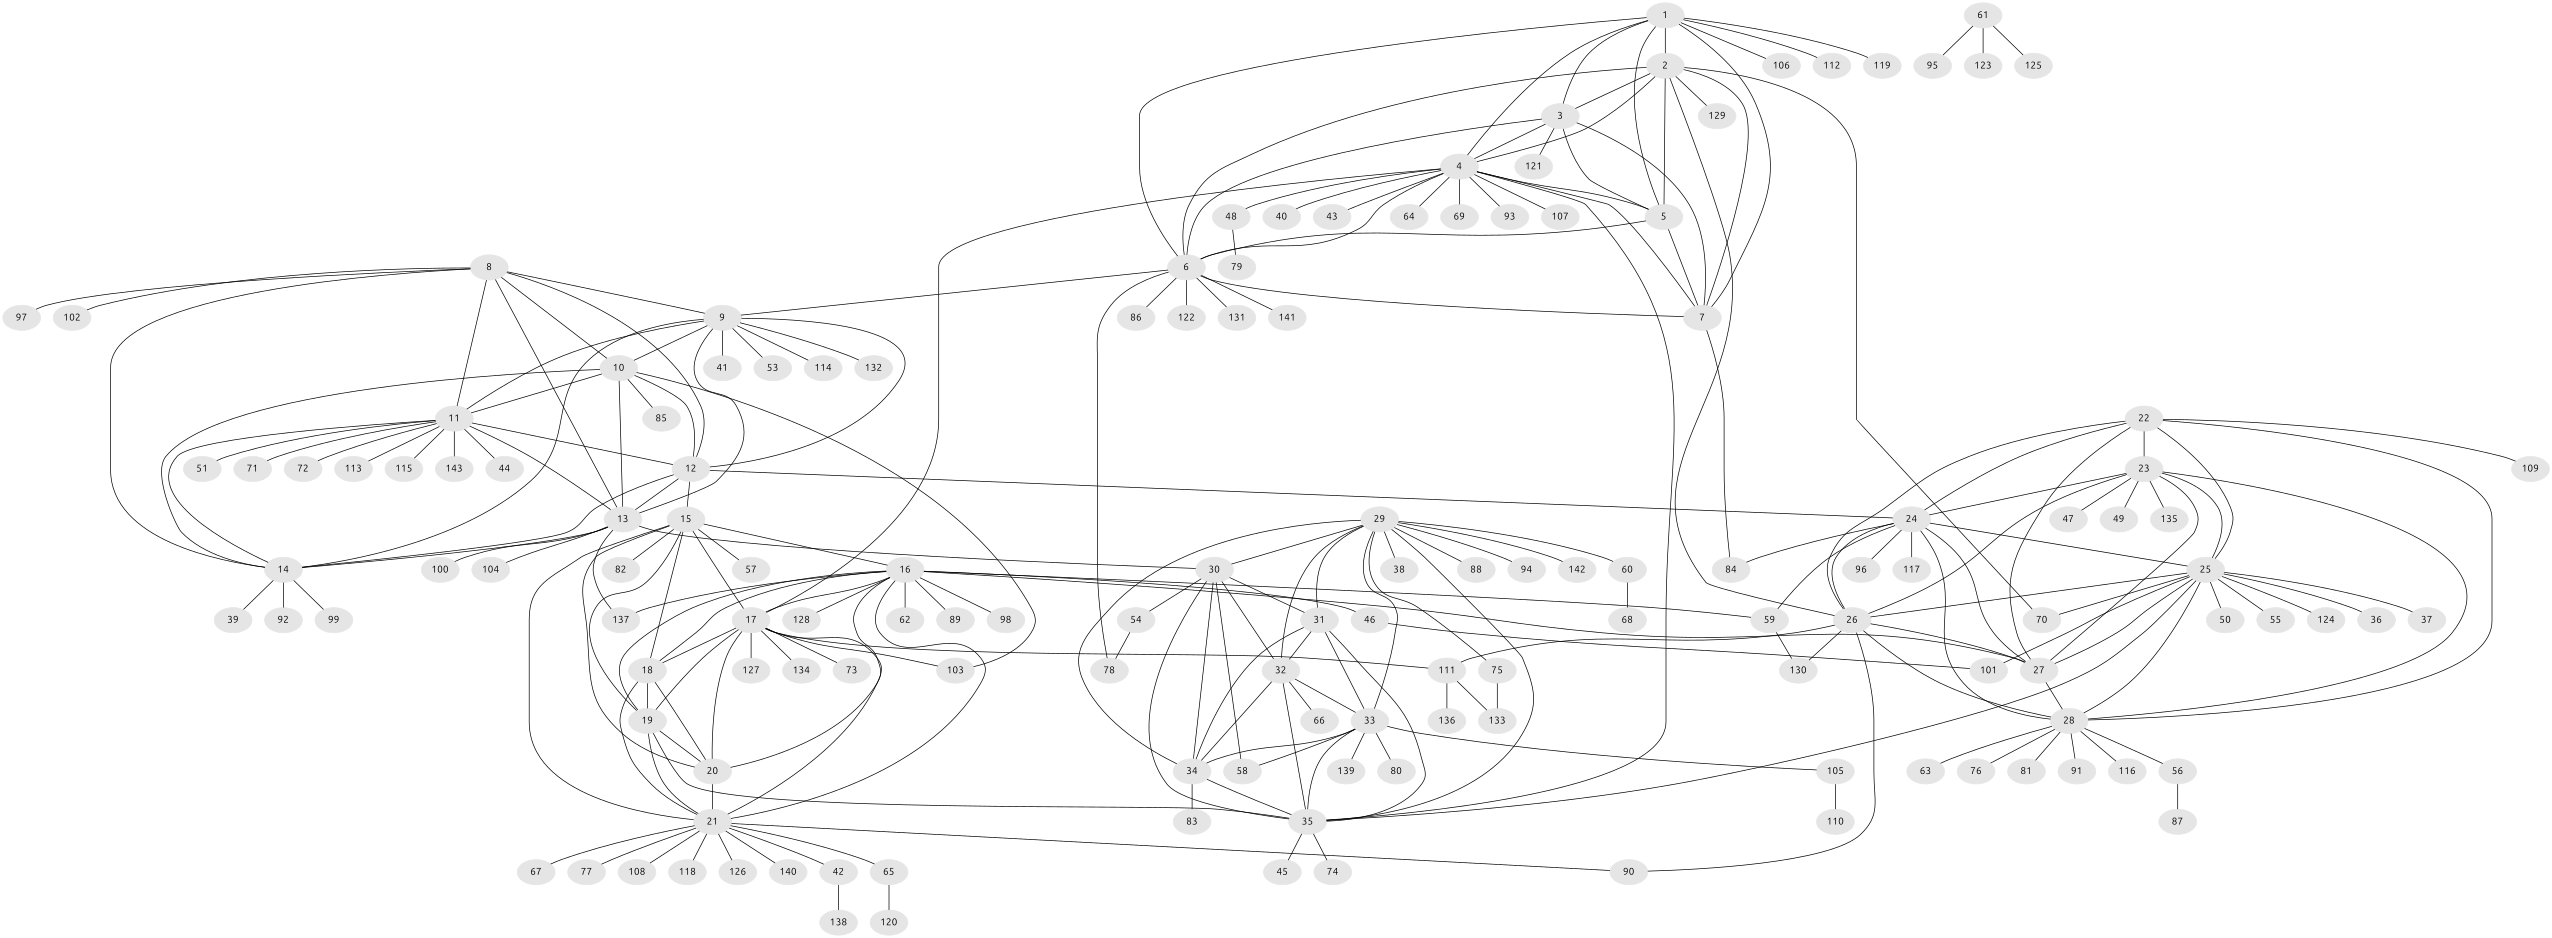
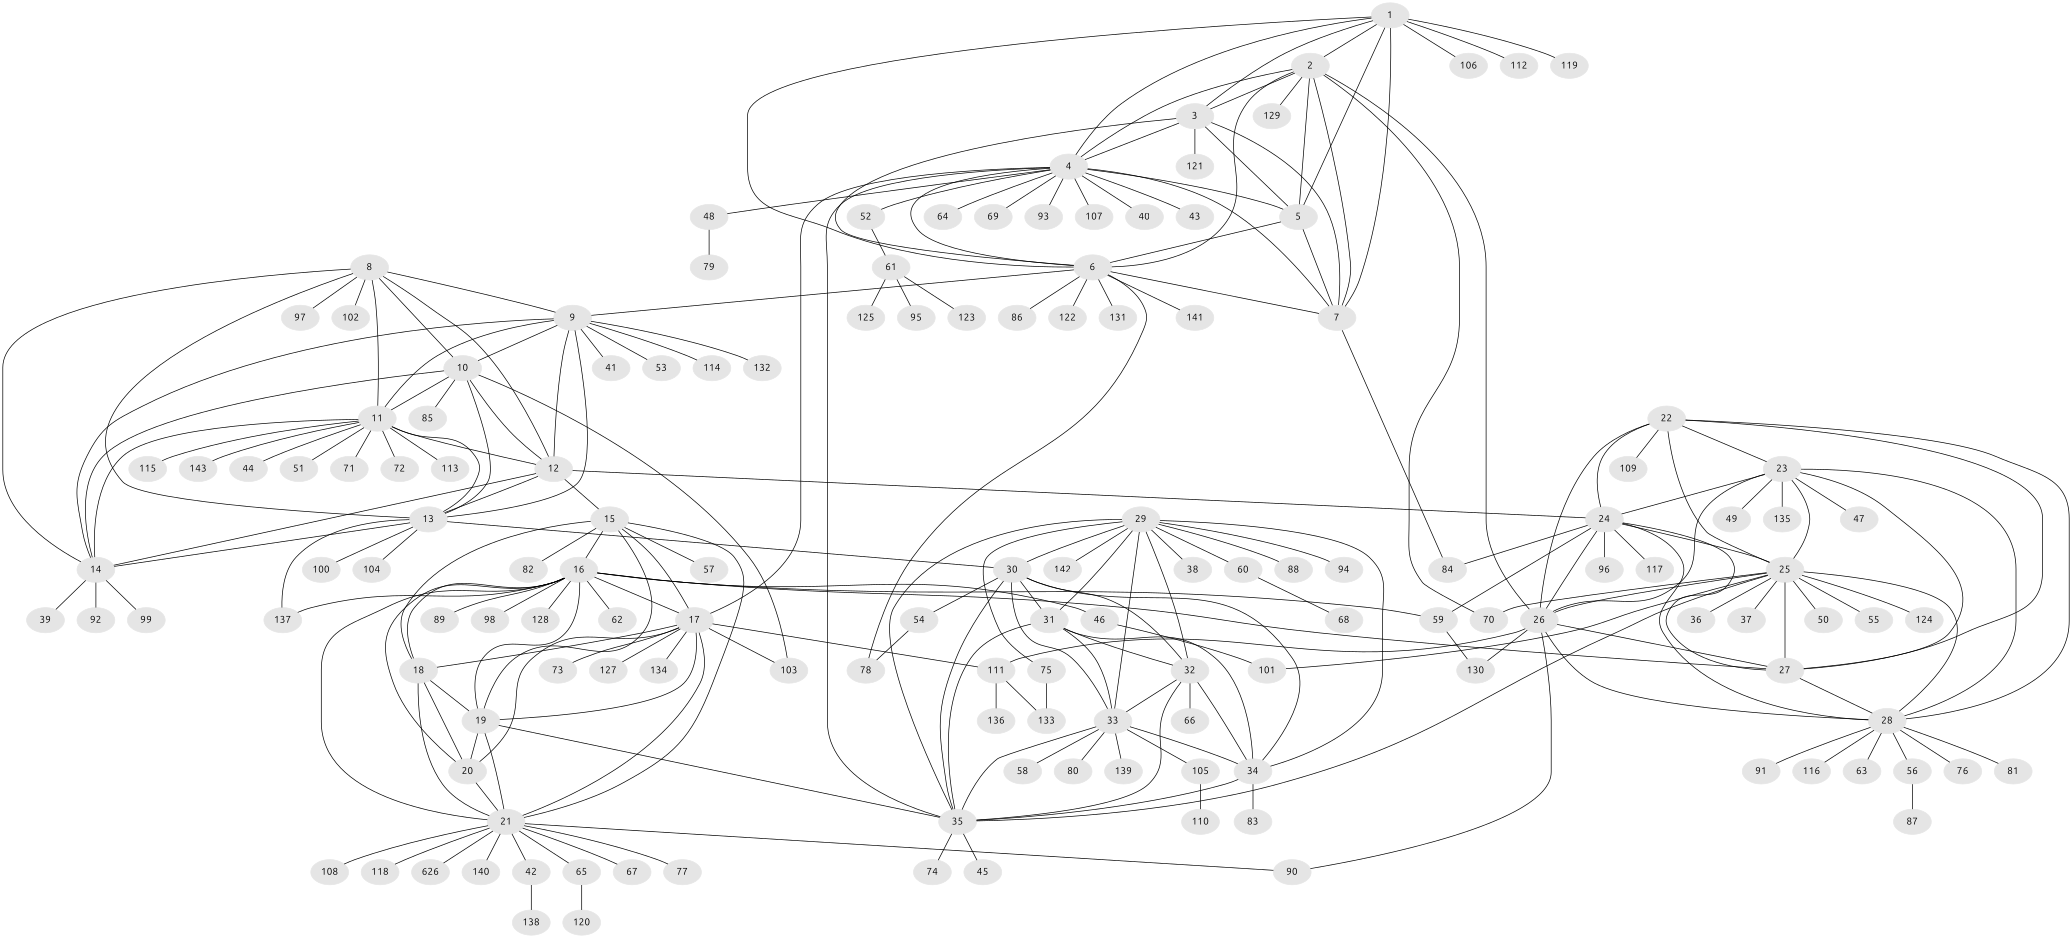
  graph {
    fontname=Ubuntu
    node [color=gray90 fontname=Ubuntu style=filled]
    edge [fontname=Ubuntu]
    1
    2
    3
    4
    5
    6
    7
    106
    112
    119
    26
    70
    129
    121
    17
    35
    40
    43
    48
+   52
    64
    69
    93
    107
    9
    78
    86
    122
    131
    141
    84
    27
    111
    90
    28
    130
    103
    18
    19
    20
    21
    73
    127
    134
    45
    74
    79
    61
    10
    11
    12
    13
    14
    41
    53
    114
    132
    8
    97
    102
    85
    44
    51
    71
    72
    113
    115
    143
    15
    24
    30
    100
    104
    137
    39
    92
    99
    16
    57
    82
    59
    25
    96
    117
    31
    32
    33
    34
    54
    46
    62
    89
    98
    128
    42
    65
    67
    77
    108
    118
-   126
+   126 [label=626]
    140
    101
    133
    136
    138
    120
    22
    23
    109
    47
    49
    135
    36
    37
    50
    55
    124
    56
    63
    76
    81
    91
    116
    87
    29
    38
    60
    75
    88
    94
    142
    66
    58
    80
    105
    139
    83
    68
    110
    95
    123
    125
    1 -- 2
    1 -- 3
    1 -- 4
    1 -- 5
    1 -- 6
    1 -- 7
    1 -- 106
    1 -- 112
    1 -- 119
    2 -- 3
    2 -- 4
    2 -- 5
    2 -- 6
    2 -- 7
    2 -- 26
    2 -- 70
    2 -- 129
    3 -- 4
    3 -- 5
    3 -- 6
    3 -- 7
    3 -- 121
    4 -- 5
    4 -- 6
    4 -- 7
    4 -- 17
    4 -- 35
    4 -- 40
    4 -- 43
    4 -- 48
+   4 -- 52
    4 -- 64
    4 -- 69
    4 -- 93
    4 -- 107
    5 -- 6
    5 -- 7
    6 -- 7
    6 -- 9
    6 -- 78
    6 -- 86
    6 -- 122
    6 -- 131
    6 -- 141
    7 -- 84
    26 -- 27
    26 -- 111
    26 -- 90
    26 -- 28
    26 -- 130
    17 -- 111
    17 -- 103
    17 -- 18
    17 -- 19
    17 -- 20
    17 -- 21
    17 -- 73
    17 -- 127
    17 -- 134
    35 -- 45
    35 -- 74
    48 -- 79
+   52 -- 61
    9 -- 10
    9 -- 11
    9 -- 12
    9 -- 13
    9 -- 14
    9 -- 41
    9 -- 53
    9 -- 114
    9 -- 132
    27 -- 28
    111 -- 133
    111 -- 136
    28 -- 56
    28 -- 63
    28 -- 76
    28 -- 81
    28 -- 91
    28 -- 116
    18 -- 19
    18 -- 20
    18 -- 21
    19 -- 35
    19 -- 20
    19 -- 21
    20 -- 21
    21 -- 90
    21 -- 42
    21 -- 65
    21 -- 67
    21 -- 77
    21 -- 108
    21 -- 118
    21 -- 126
    21 -- 140
    61 -- 95
    61 -- 123
    61 -- 125
    10 -- 103
    10 -- 11
    10 -- 12
    10 -- 13
    10 -- 14
    10 -- 85
    11 -- 12
    11 -- 13
    11 -- 14
    11 -- 44
    11 -- 51
    11 -- 71
    11 -- 72
    11 -- 113
    11 -- 115
    11 -- 143
    12 -- 13
    12 -- 14
    12 -- 15
    12 -- 24
    13 -- 14
    13 -- 30
    13 -- 100
    13 -- 104
    13 -- 137
    14 -- 39
    14 -- 92
    14 -- 99
    8 -- 9
    8 -- 10
    8 -- 11
    8 -- 12
    8 -- 13
    8 -- 14
    8 -- 97
    8 -- 102
    15 -- 17
    15 -- 18
    15 -- 19
-   15 -- 20
    15 -- 21
    15 -- 16
    15 -- 57
    15 -- 82
    24 -- 26
    24 -- 84
    24 -- 27
    24 -- 28
    24 -- 59
    24 -- 25
    24 -- 96
    24 -- 117
    30 -- 35
    30 -- 31
    30 -- 32
-   30 -- 58
+   30 -- 33
    30 -- 34
    30 -- 54
    16 -- 17
    16 -- 27
    16 -- 18
    16 -- 19
    16 -- 20
    16 -- 21
    16 -- 137
    16 -- 59
    16 -- 46
    16 -- 62
    16 -- 89
    16 -- 98
    16 -- 128
    59 -- 130
    25 -- 26
    25 -- 70
    25 -- 35
    25 -- 27
    25 -- 28
    25 -- 101
    25 -- 36
    25 -- 37
    25 -- 50
    25 -- 55
    25 -- 124
    31 -- 35
    31 -- 32
    31 -- 33
    31 -- 34
    32 -- 35
    32 -- 33
    32 -- 34
    32 -- 66
    33 -- 35
    33 -- 34
    33 -- 58
    33 -- 80
    33 -- 105
    33 -- 139
    34 -- 35
    34 -- 83
    54 -- 78
    46 -- 101
    42 -- 138
    65 -- 120
    22 -- 26
    22 -- 27
    22 -- 28
    22 -- 24
    22 -- 25
    22 -- 23
    22 -- 109
    23 -- 26
    23 -- 27
    23 -- 28
    23 -- 24
    23 -- 25
    23 -- 47
    23 -- 49
    23 -- 135
    56 -- 87
    29 -- 35
    29 -- 30
    29 -- 31
    29 -- 32
    29 -- 33
    29 -- 34
    29 -- 38
    29 -- 60
    29 -- 75
    29 -- 88
    29 -- 94
    29 -- 142
    60 -- 68
    75 -- 133
    105 -- 110
  }
